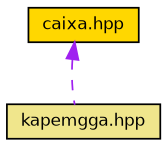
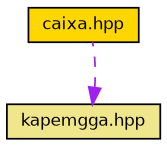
  digraph {
    node [color=black fontname=Helvetica fontsize=10 shape=record style=filled]
    n1 [fillcolor=gold fontcolor=black height=0.2 label="caixa.hpp" width=0.4]
    n2 [fillcolor=khaki height=0.2 label="kapemgga.hpp" width=0.4]
-   n1 -> n2 [color=purple dir=back fontname=Helvetica fontsize=10 labelfontname=Helvetica labelfontsize=10 style=dashed]
+   n2 -> n1 [color=purple dir=back fontname=Helvetica fontsize=10 labelfontname=Helvetica labelfontsize=10 style=dashed]
  }
